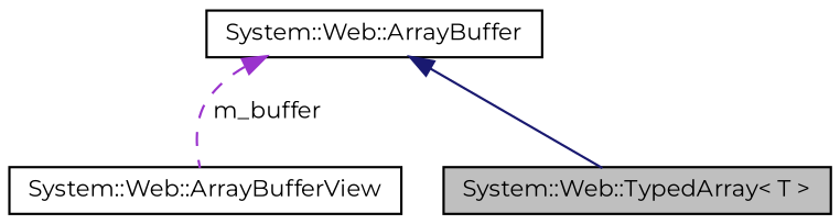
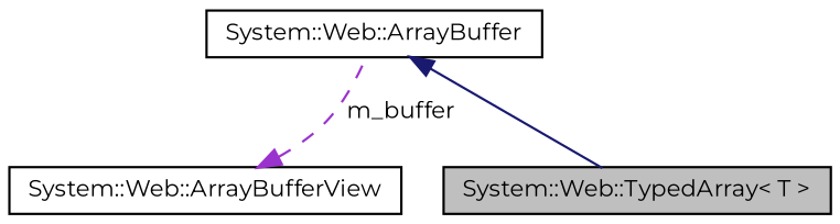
  digraph {
    fontname=Montserrat
    node [color=black fillcolor=white fontname=Montserrat fontsize=10 shape=record style=filled]
    edge [dir=back fontname=Montserrat fontsize=10 labelfontname=Helvetica labelfontsize=10]
    n1 [fillcolor=grey75 fontcolor=black height=0.2 label="System::Web::TypedArray\< T \>" width=0.4]
    n2 [height=0.2 label="System::Web::ArrayBufferView" width=0.4]
    n3 [height=0.2 label="System::Web::ArrayBuffer" width=0.4]
    n3 -> n1 [color=midnightblue style=solid]
-   n3 -> n2 [color=darkorchid3 label=" m_buffer" style=dashed]
+   n2 -> n3 [color=darkorchid3 label=" m_buffer" style=dashed]
  }
